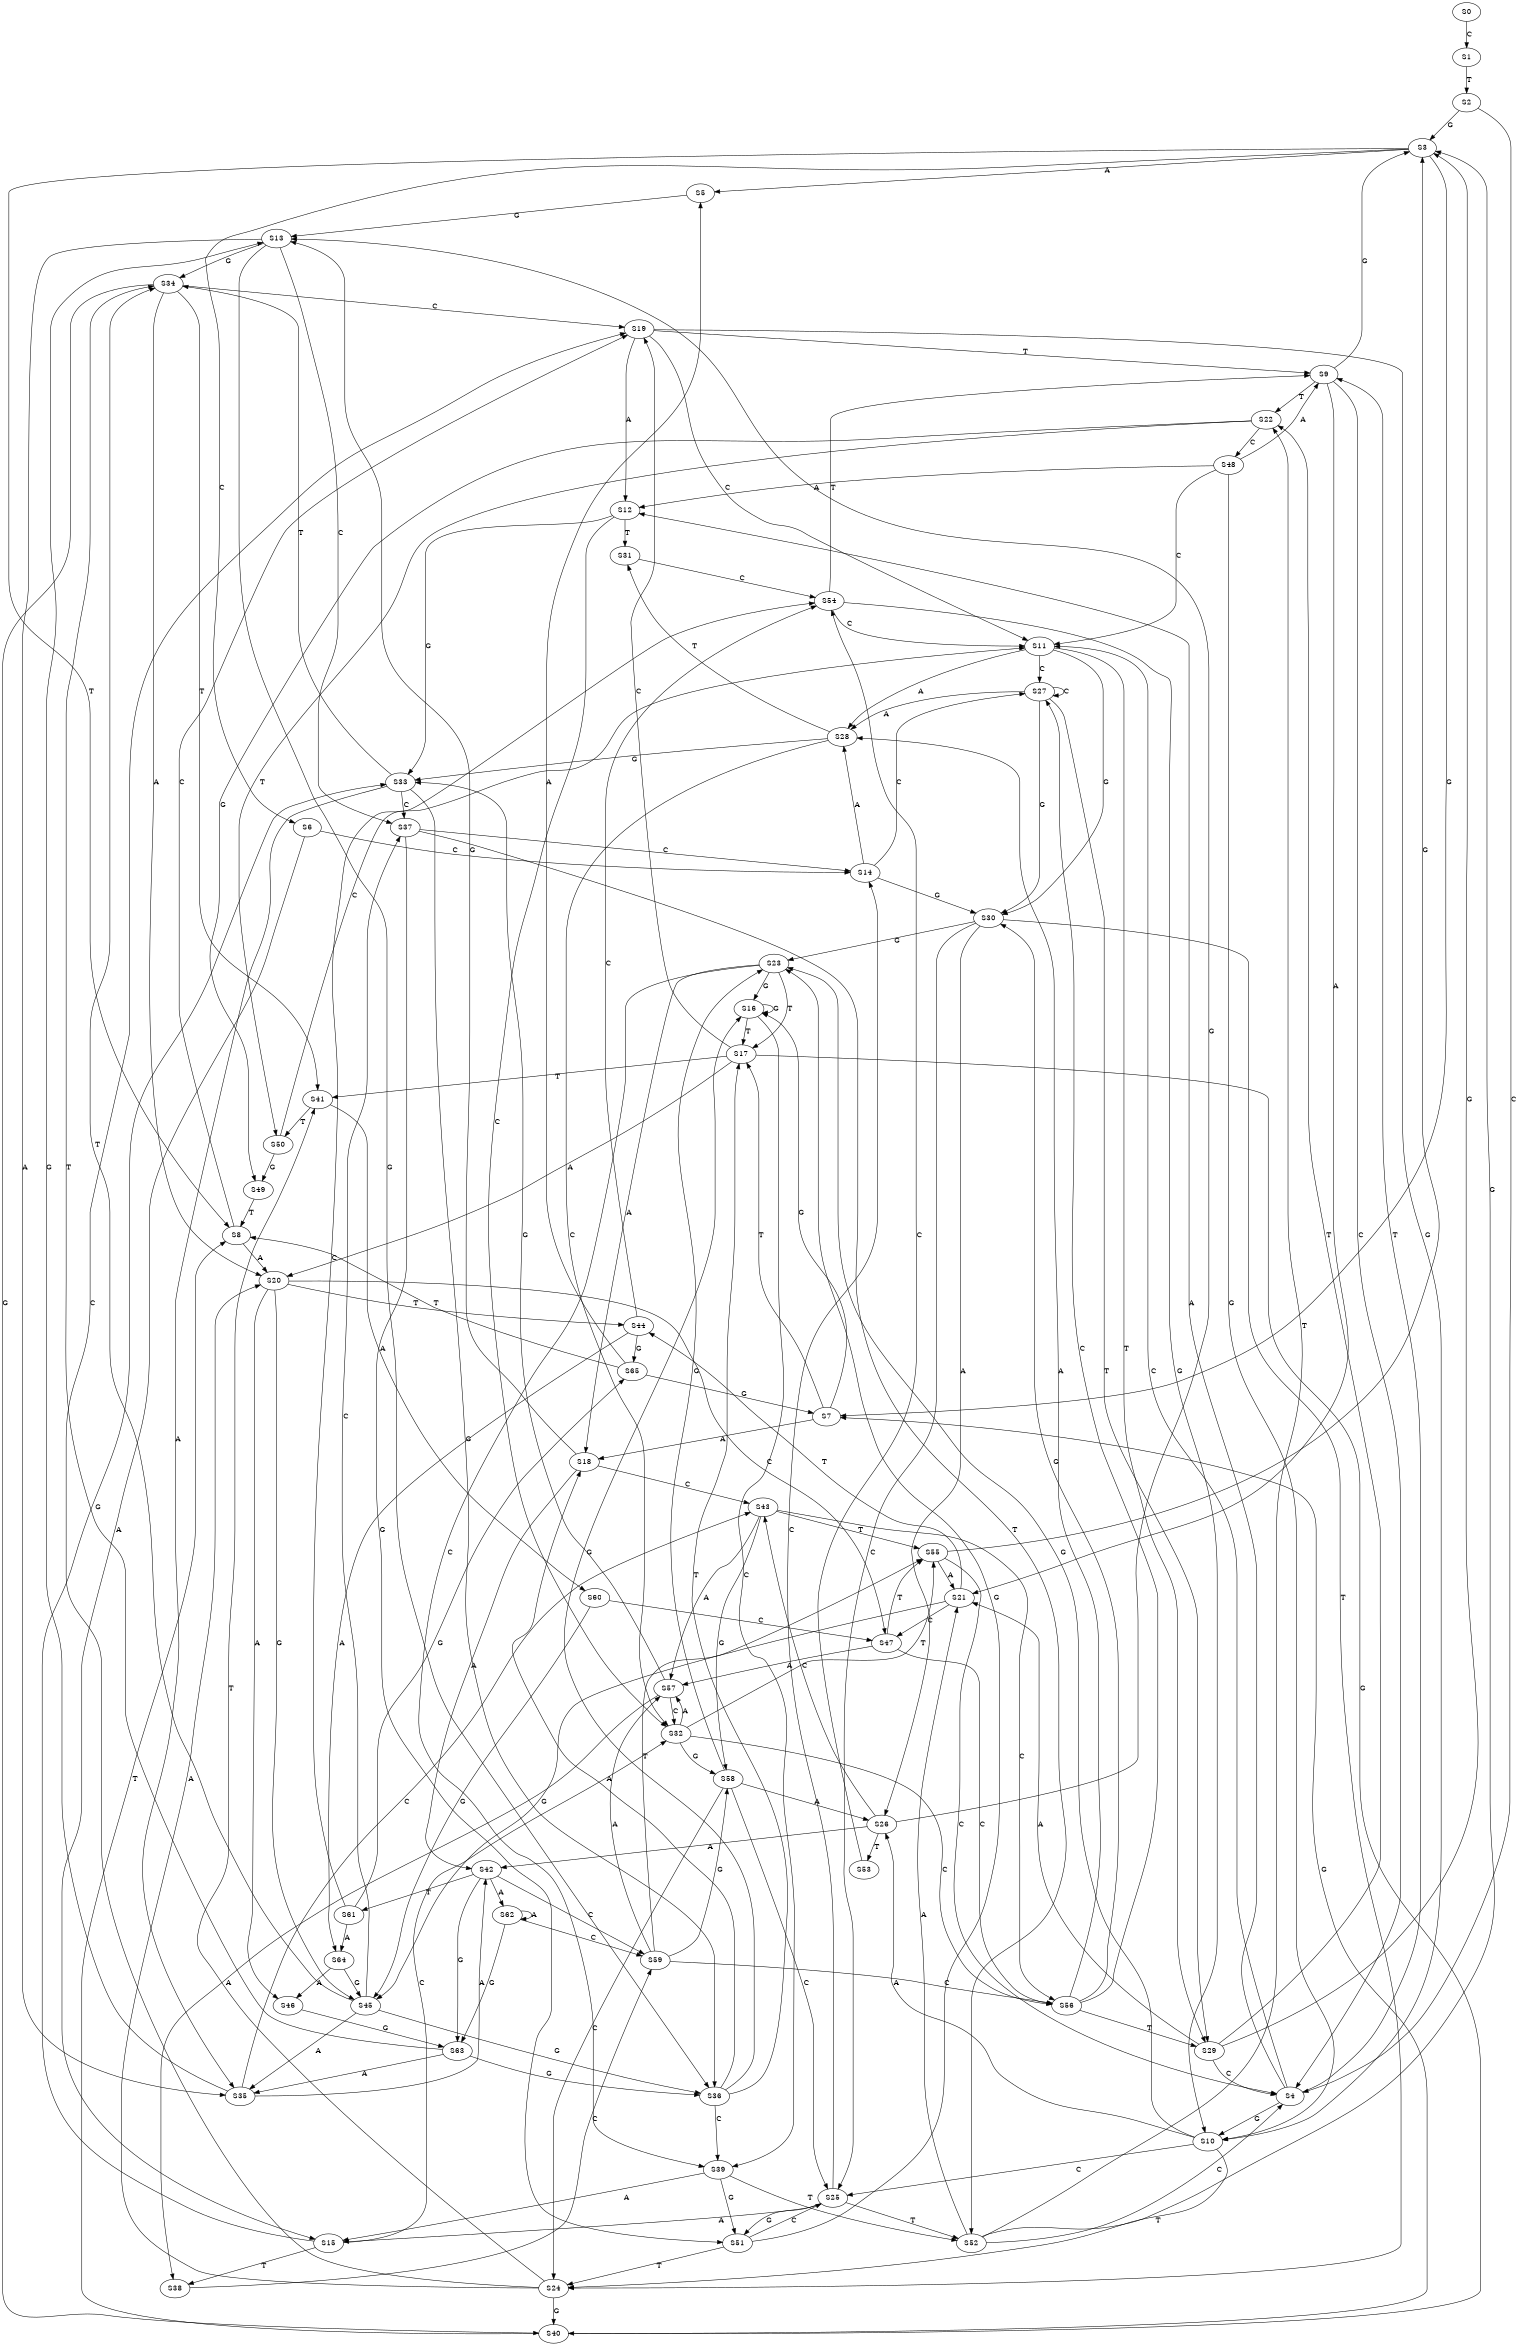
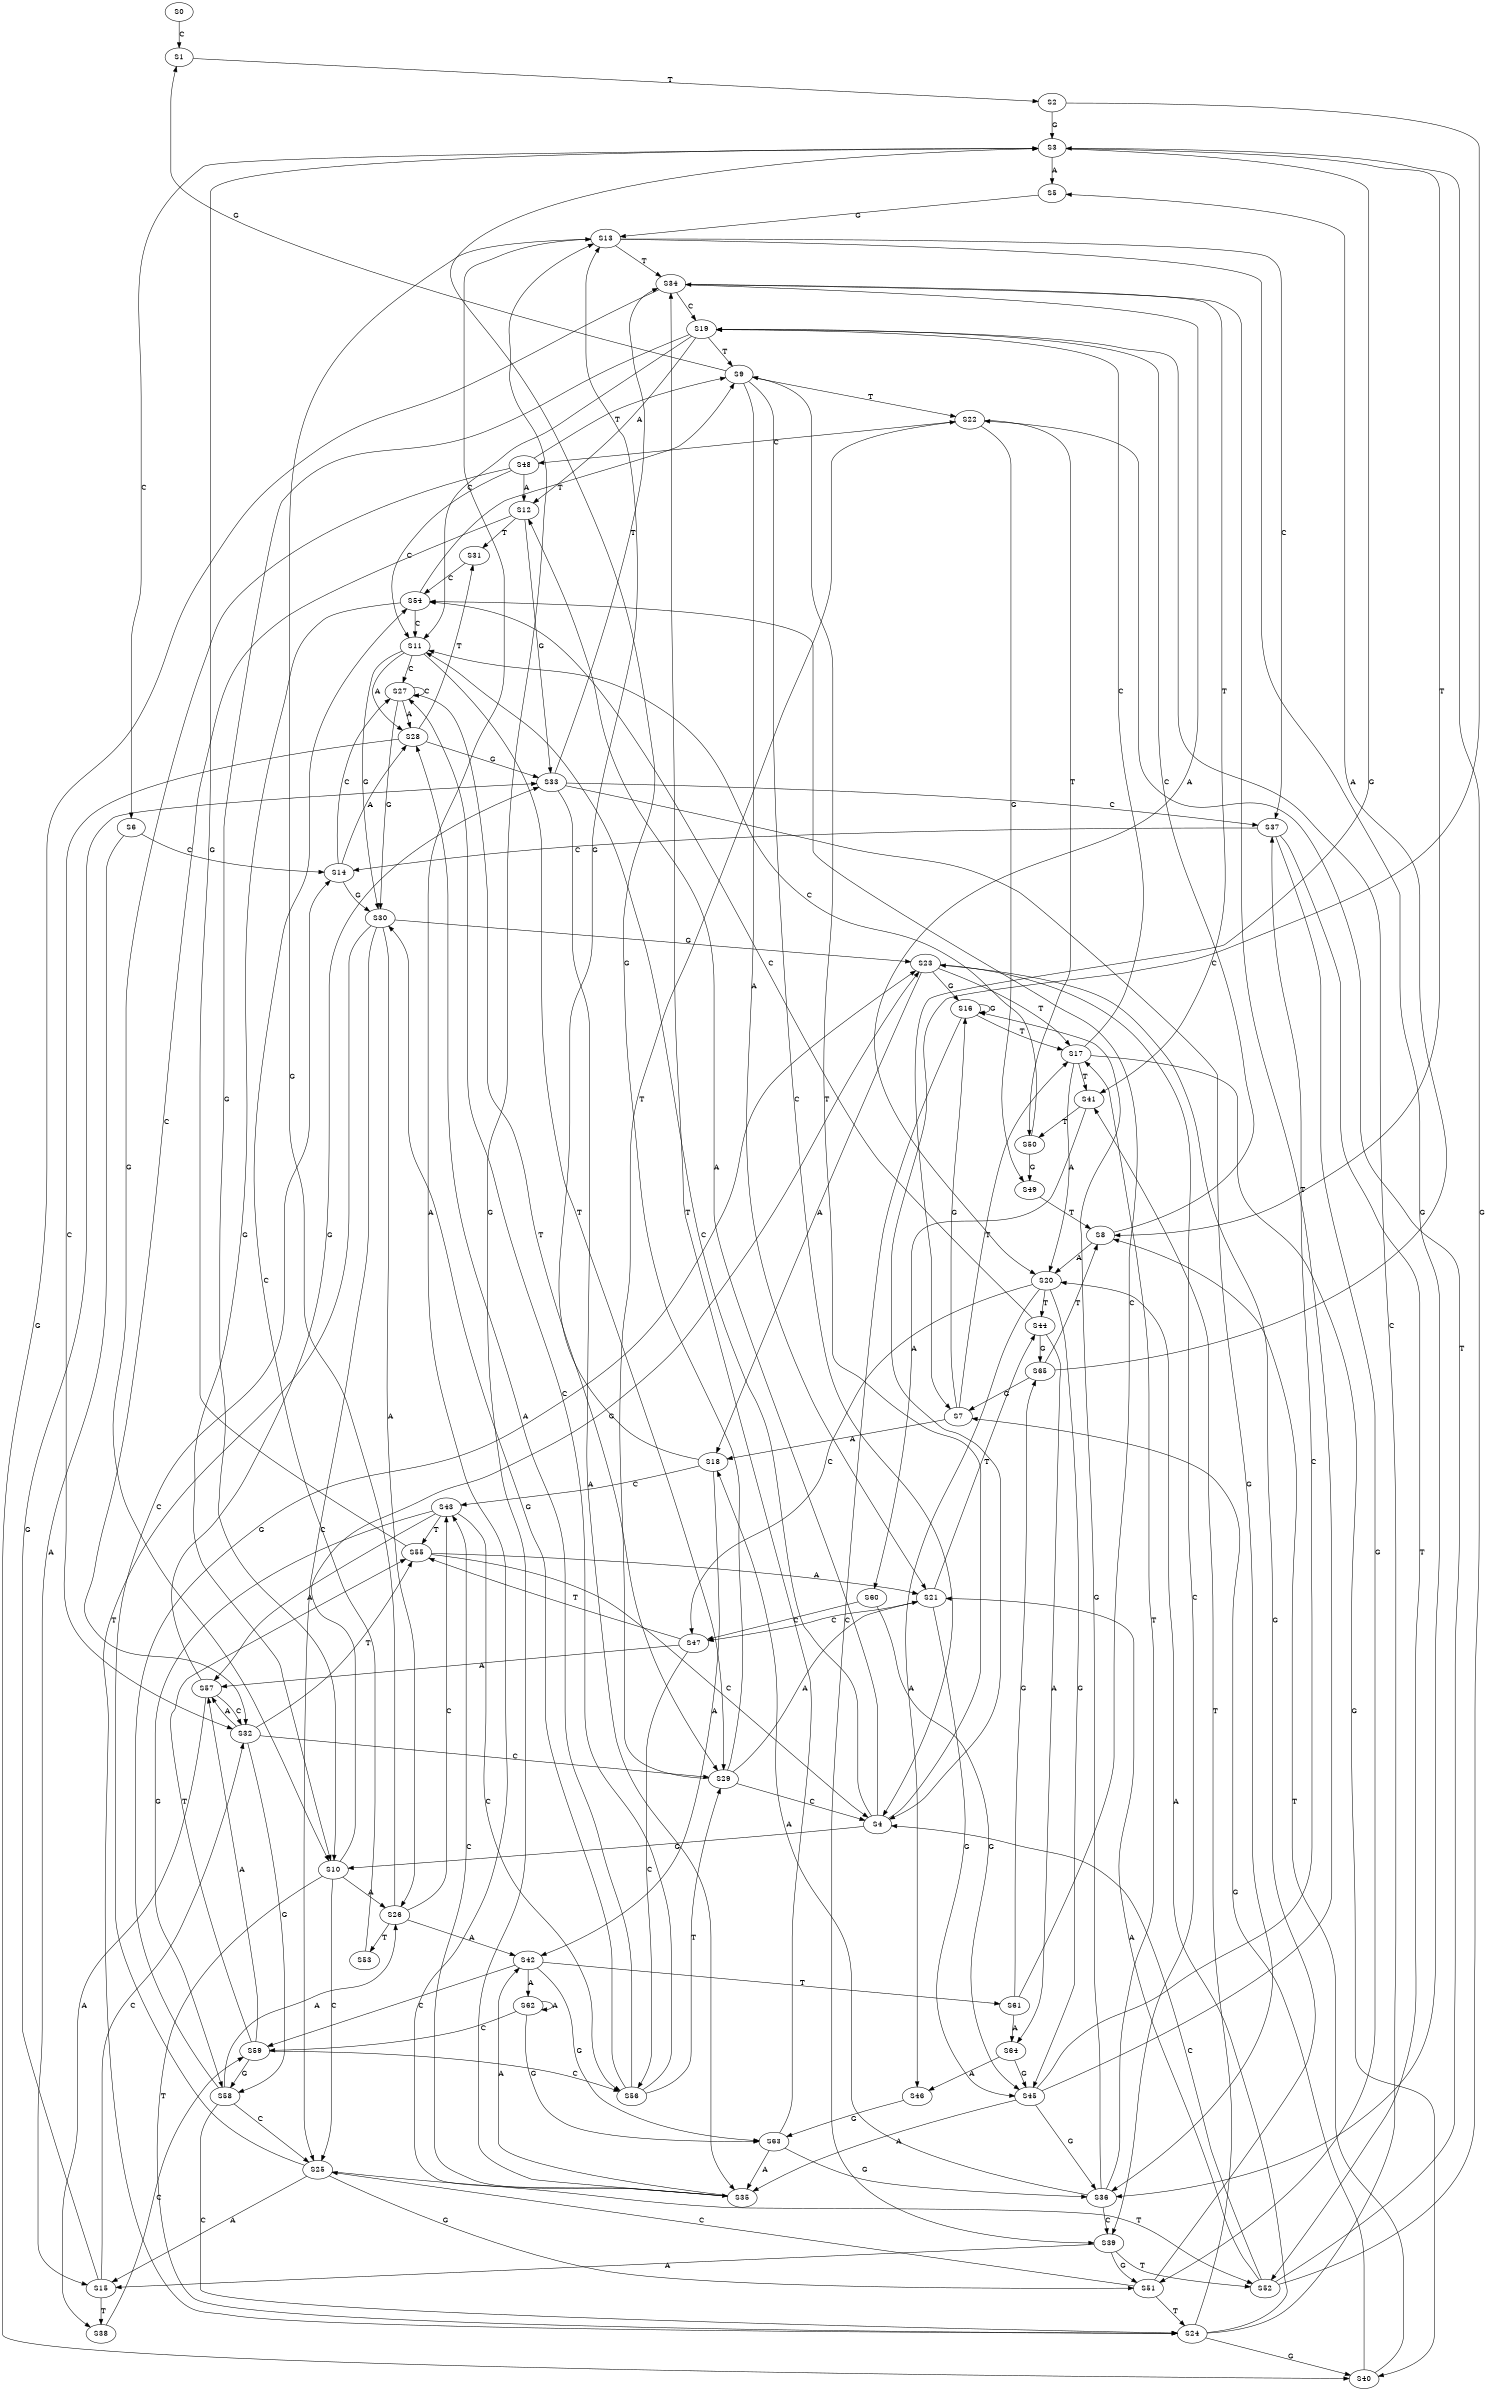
  strict digraph {
    S0
    S1
    S2
    S3
    S4
    S5
    S6
    S7
    S8
    S9
    S10
    S11
    S12
    S13
    S14
    S15
    S16
    S17
    S18
    S19
    S20
    S21
    S22
    S23
    S24
    S25
    S26
    S27
    S28
    S29
    S30
    S31
    S32
    S33
    S34
    S35
    S36
    S37
    S38
    S39
    S40
    S41
    S42
    S43
    S44
    S45
    S46
    S47
    S48
    S49
    S50
    S51
    S52
    S53
    S54
    S55
    S56
    S57
    S58
    S59
    S60
    S61
    S62
    S63
    S64
    S65
    S0 -> S1 [label=C]
    S1 -> S2 [label=T]
    S2 -> S3 [label=G]
    S2 -> S4 [label=C]
    S3 -> S5 [label=A]
    S3 -> S6 [label=C]
    S3 -> S7 [label=G]
    S3 -> S8 [label=T]
    S4 -> S9 [label=T]
    S4 -> S10 [label=G]
    S4 -> S11 [label=C]
    S4 -> S12 [label=A]
    S5 -> S13 [label=G]
    S6 -> S14 [label=C]
    S6 -> S15 [label=A]
    S7 -> S16 [label=G]
    S7 -> S17 [label=T]
    S7 -> S18 [label=A]
    S8 -> S19 [label=C]
    S8 -> S20 [label=A]
-   S9 -> S3 [label=G]
+   S9 -> S1 [label=G]
    S9 -> S4 [label=C]
    S9 -> S21 [label=A]
    S9 -> S22 [label=T]
    S10 -> S23 [label=G]
    S10 -> S24 [label=T]
    S10 -> S25 [label=C]
    S10 -> S26 [label=A]
    S11 -> S27 [label=C]
    S11 -> S28 [label=A]
    S11 -> S29 [label=T]
    S11 -> S30 [label=G]
    S12 -> S31 [label=T]
    S12 -> S32 [label=C]
    S12 -> S33 [label=G]
-   S13 -> S34 [label=G]
+   S13 -> S34 [label=T]
    S13 -> S35 [label=A]
    S13 -> S36 [label=G]
    S13 -> S37 [label=C]
    S14 -> S27 [label=C]
    S14 -> S28 [label=A]
    S14 -> S30 [label=G]
    S15 -> S32 [label=C]
    S15 -> S33 [label=G]
    S15 -> S38 [label=T]
    S16 -> S16 [label=G]
    S16 -> S17 [label=T]
    S16 -> S39 [label=C]
    S17 -> S19 [label=C]
    S17 -> S20 [label=A]
    S17 -> S40 [label=G]
    S17 -> S41 [label=T]
    S18 -> S13 [label=G]
    S18 -> S42 [label=A]
    S18 -> S43 [label=C]
    S19 -> S9 [label=T]
    S19 -> S10 [label=G]
    S19 -> S11 [label=C]
    S19 -> S12 [label=A]
    S20 -> S44 [label=T]
    S20 -> S45 [label=G]
    S20 -> S46 [label=A]
    S20 -> S47 [label=C]
    S21 -> S44 [label=T]
    S21 -> S45 [label=G]
    S21 -> S47 [label=C]
    S22 -> S48 [label=C]
    S22 -> S49 [label=G]
    S22 -> S50 [label=T]
    S23 -> S16 [label=G]
    S23 -> S17 [label=T]
    S23 -> S18 [label=A]
    S23 -> S39 [label=C]
    S24 -> S19 [label=C]
    S24 -> S20 [label=A]
    S24 -> S40 [label=G]
    S24 -> S41 [label=T]
    S25 -> S14 [label=C]
    S25 -> S15 [label=A]
    S25 -> S51 [label=G]
    S25 -> S52 [label=T]
    S26 -> S13 [label=G]
    S26 -> S42 [label=A]
    S26 -> S43 [label=C]
    S26 -> S53 [label=T]
    S27 -> S27 [label=C]
    S27 -> S28 [label=A]
    S27 -> S29 [label=T]
    S27 -> S30 [label=G]
    S28 -> S31 [label=T]
    S28 -> S32 [label=C]
    S28 -> S33 [label=G]
    S29 -> S3 [label=G]
    S29 -> S4 [label=C]
    S29 -> S21 [label=A]
    S29 -> S22 [label=T]
    S30 -> S23 [label=G]
    S30 -> S24 [label=T]
    S30 -> S25 [label=C]
    S30 -> S26 [label=A]
    S31 -> S54 [label=C]
    S32 -> S55 [label=T]
-   S32 -> S56 [label=C]
+   S32 -> S29 [label=C]
    S32 -> S57 [label=A]
    S32 -> S58 [label=G]
    S33 -> S34 [label=T]
    S33 -> S35 [label=A]
    S33 -> S36 [label=G]
    S33 -> S37 [label=C]
    S34 -> S19 [label=C]
    S34 -> S20 [label=A]
    S34 -> S40 [label=G]
    S34 -> S41 [label=T]
    S35 -> S13 [label=G]
    S35 -> S42 [label=A]
    S35 -> S43 [label=C]
    S36 -> S16 [label=G]
    S36 -> S17 [label=T]
    S36 -> S18 [label=A]
    S36 -> S39 [label=C]
    S37 -> S14 [label=C]
    S37 -> S51 [label=G]
    S37 -> S52 [label=T]
    S38 -> S59 [label=C]
    S39 -> S15 [label=A]
    S39 -> S51 [label=G]
    S39 -> S52 [label=T]
    S40 -> S7 [label=G]
    S40 -> S8 [label=T]
    S41 -> S50 [label=T]
    S41 -> S60 [label=A]
    S42 -> S59 [label=C]
    S42 -> S61 [label=T]
    S42 -> S62 [label=A]
    S42 -> S63 [label=G]
    S43 -> S55 [label=T]
    S43 -> S56 [label=C]
    S43 -> S57 [label=A]
    S43 -> S58 [label=G]
    S44 -> S54 [label=C]
    S44 -> S64 [label=A]
    S44 -> S65 [label=G]
    S45 -> S34 [label=T]
    S45 -> S35 [label=A]
    S45 -> S36 [label=G]
    S45 -> S37 [label=C]
    S46 -> S63 [label=G]
    S47 -> S55 [label=T]
    S47 -> S56 [label=C]
    S47 -> S57 [label=A]
-   S48 -> S9 [label=A]
+   S48 -> S9 [label=T]
    S48 -> S10 [label=G]
    S48 -> S11 [label=C]
    S48 -> S12 [label=A]
    S49 -> S8 [label=T]
    S50 -> S11 [label=C]
    S50 -> S49 [label=G]
    S51 -> S23 [label=G]
    S51 -> S24 [label=T]
    S51 -> S25 [label=C]
    S52 -> S3 [label=G]
    S52 -> S4 [label=C]
    S52 -> S21 [label=A]
    S52 -> S22 [label=T]
    S53 -> S54 [label=C]
    S54 -> S9 [label=T]
    S54 -> S10 [label=G]
    S54 -> S11 [label=C]
    S55 -> S3 [label=G]
    S55 -> S4 [label=C]
    S55 -> S21 [label=A]
    S56 -> S27 [label=C]
    S56 -> S28 [label=A]
    S56 -> S29 [label=T]
    S56 -> S30 [label=G]
    S57 -> S32 [label=C]
    S57 -> S33 [label=G]
    S57 -> S38 [label=A]
    S58 -> S23 [label=G]
    S58 -> S24 [label=C]
    S58 -> S25 [label=C]
    S58 -> S26 [label=A]
    S59 -> S55 [label=T]
    S59 -> S56 [label=C]
    S59 -> S57 [label=A]
    S59 -> S58 [label=G]
    S60 -> S45 [label=G]
    S60 -> S47 [label=C]
    S61 -> S54 [label=C]
    S61 -> S64 [label=A]
    S61 -> S65 [label=G]
    S62 -> S59 [label=C]
    S62 -> S62 [label=A]
    S62 -> S63 [label=G]
    S63 -> S34 [label=T]
    S63 -> S35 [label=A]
    S63 -> S36 [label=G]
    S64 -> S45 [label=G]
    S64 -> S46 [label=A]
    S65 -> S5 [label=A]
    S65 -> S7 [label=G]
    S65 -> S8 [label=T]
  }
